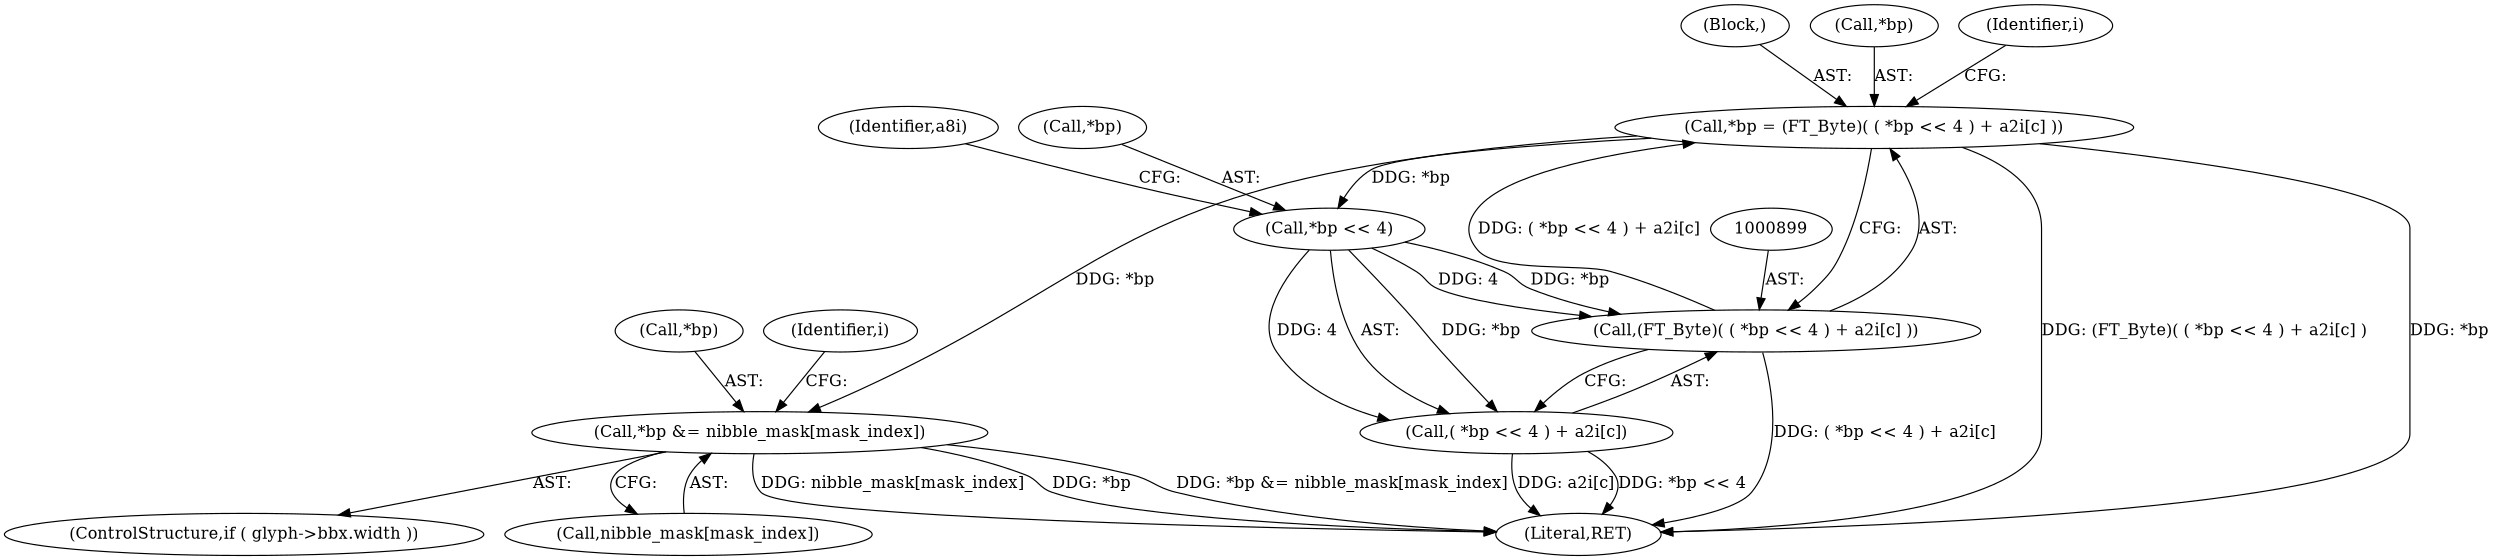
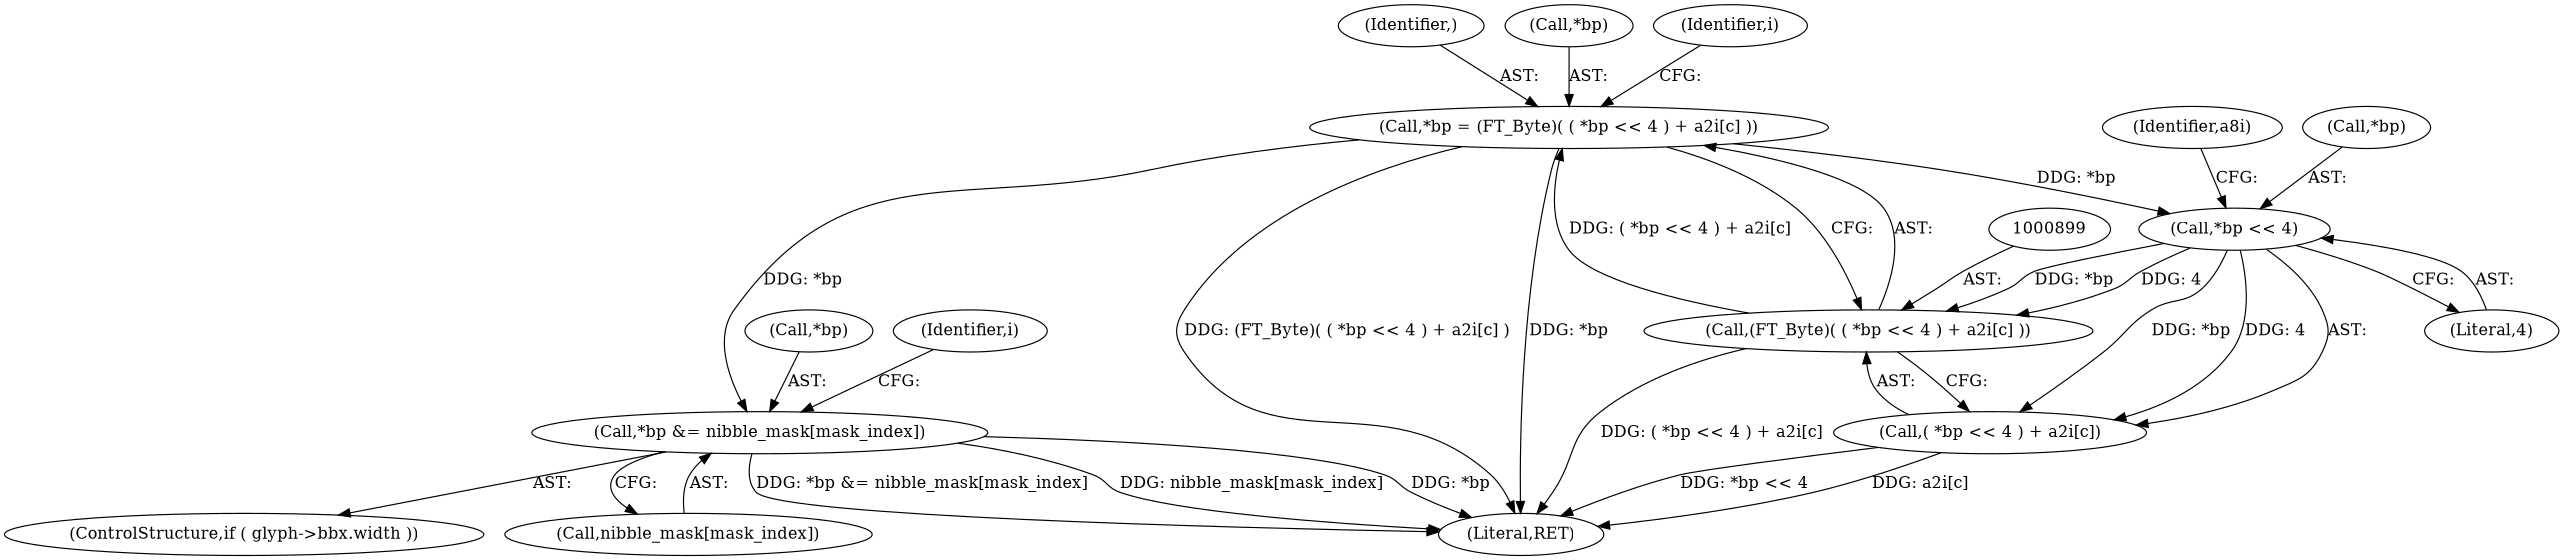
  digraph {
    n1 [label="(Call,*bp = (FT_Byte)( ( *bp << 4 ) + a2i[c] ))"]
    n2 [label="(Call,(FT_Byte)( ( *bp << 4 ) + a2i[c] ))"]
    n3 [label="(Call,*bp << 4)"]
    n4 [label="(Call,*bp &= nibble_mask[mask_index])"]
    n5 [label="(Literal,RET)"]
    n6 [label="(Call,( *bp << 4 ) + a2i[c])"]
+   n7 [label="(Literal,4)"]
    n8 [label="(ControlStructure,if ( glyph->bbx.width ))"]
    n9 [label="(Call,nibble_mask[mask_index])"]
-   n10 [label="(Block,)"]
+   n10 [label="(Identifier,)"]
    n11 [label="(Identifier,a8i)"]
    n12 [label="(Call,*bp)"]
    n13 [label="(Call,*bp)"]
    n14 [label="(Call,*bp)"]
    n15 [label="(Identifier,i)"]
    n16 [label="(Identifier,i)"]
    1000899
    n1 -> n2 [label="CFG: "]
    n1 -> n3 [label="DDG: *bp"]
    n1 -> n4 [label="DDG: *bp"]
    n1 -> n5 [label="DDG: (FT_Byte)( ( *bp << 4 ) + a2i[c] )"]
    n1 -> n5 [label="DDG: *bp"]
    n2 -> n1 [label="AST: "]
    n2 -> n1 [label="DDG: ( *bp << 4 ) + a2i[c]"]
    n2 -> n5 [label="DDG: ( *bp << 4 ) + a2i[c]"]
    n2 -> n6 [label="CFG: "]
    n3 -> n2 [label="DDG: *bp"]
    n3 -> n2 [label="DDG: 4"]
    n3 -> n6 [label="AST: "]
    n3 -> n6 [label="DDG: *bp"]
    n3 -> n6 [label="DDG: 4"]
+   n3 -> n7 [label="CFG: "]
    n4 -> n5 [label="DDG: nibble_mask[mask_index]"]
    n4 -> n5 [label="DDG: *bp"]
    n4 -> n5 [label="DDG: *bp &= nibble_mask[mask_index]"]
    n4 -> n8 [label="AST: "]
    n4 -> n9 [label="CFG: "]
    n6 -> n2 [label="AST: "]
    n6 -> n5 [label="DDG: a2i[c]"]
    n6 -> n5 [label="DDG: *bp << 4"]
+   n7 -> n3 [label="AST: "]
    n9 -> n4 [label="AST: "]
    n10 -> n1 [label="AST: "]
    n11 -> n3 [label="CFG: "]
    n12 -> n4 [label="AST: "]
    n13 -> n3 [label="AST: "]
    n14 -> n1 [label="AST: "]
    n15 -> n4 [label="CFG: "]
    n16 -> n1 [label="CFG: "]
    1000899 -> n2 [label="AST: "]
  }
